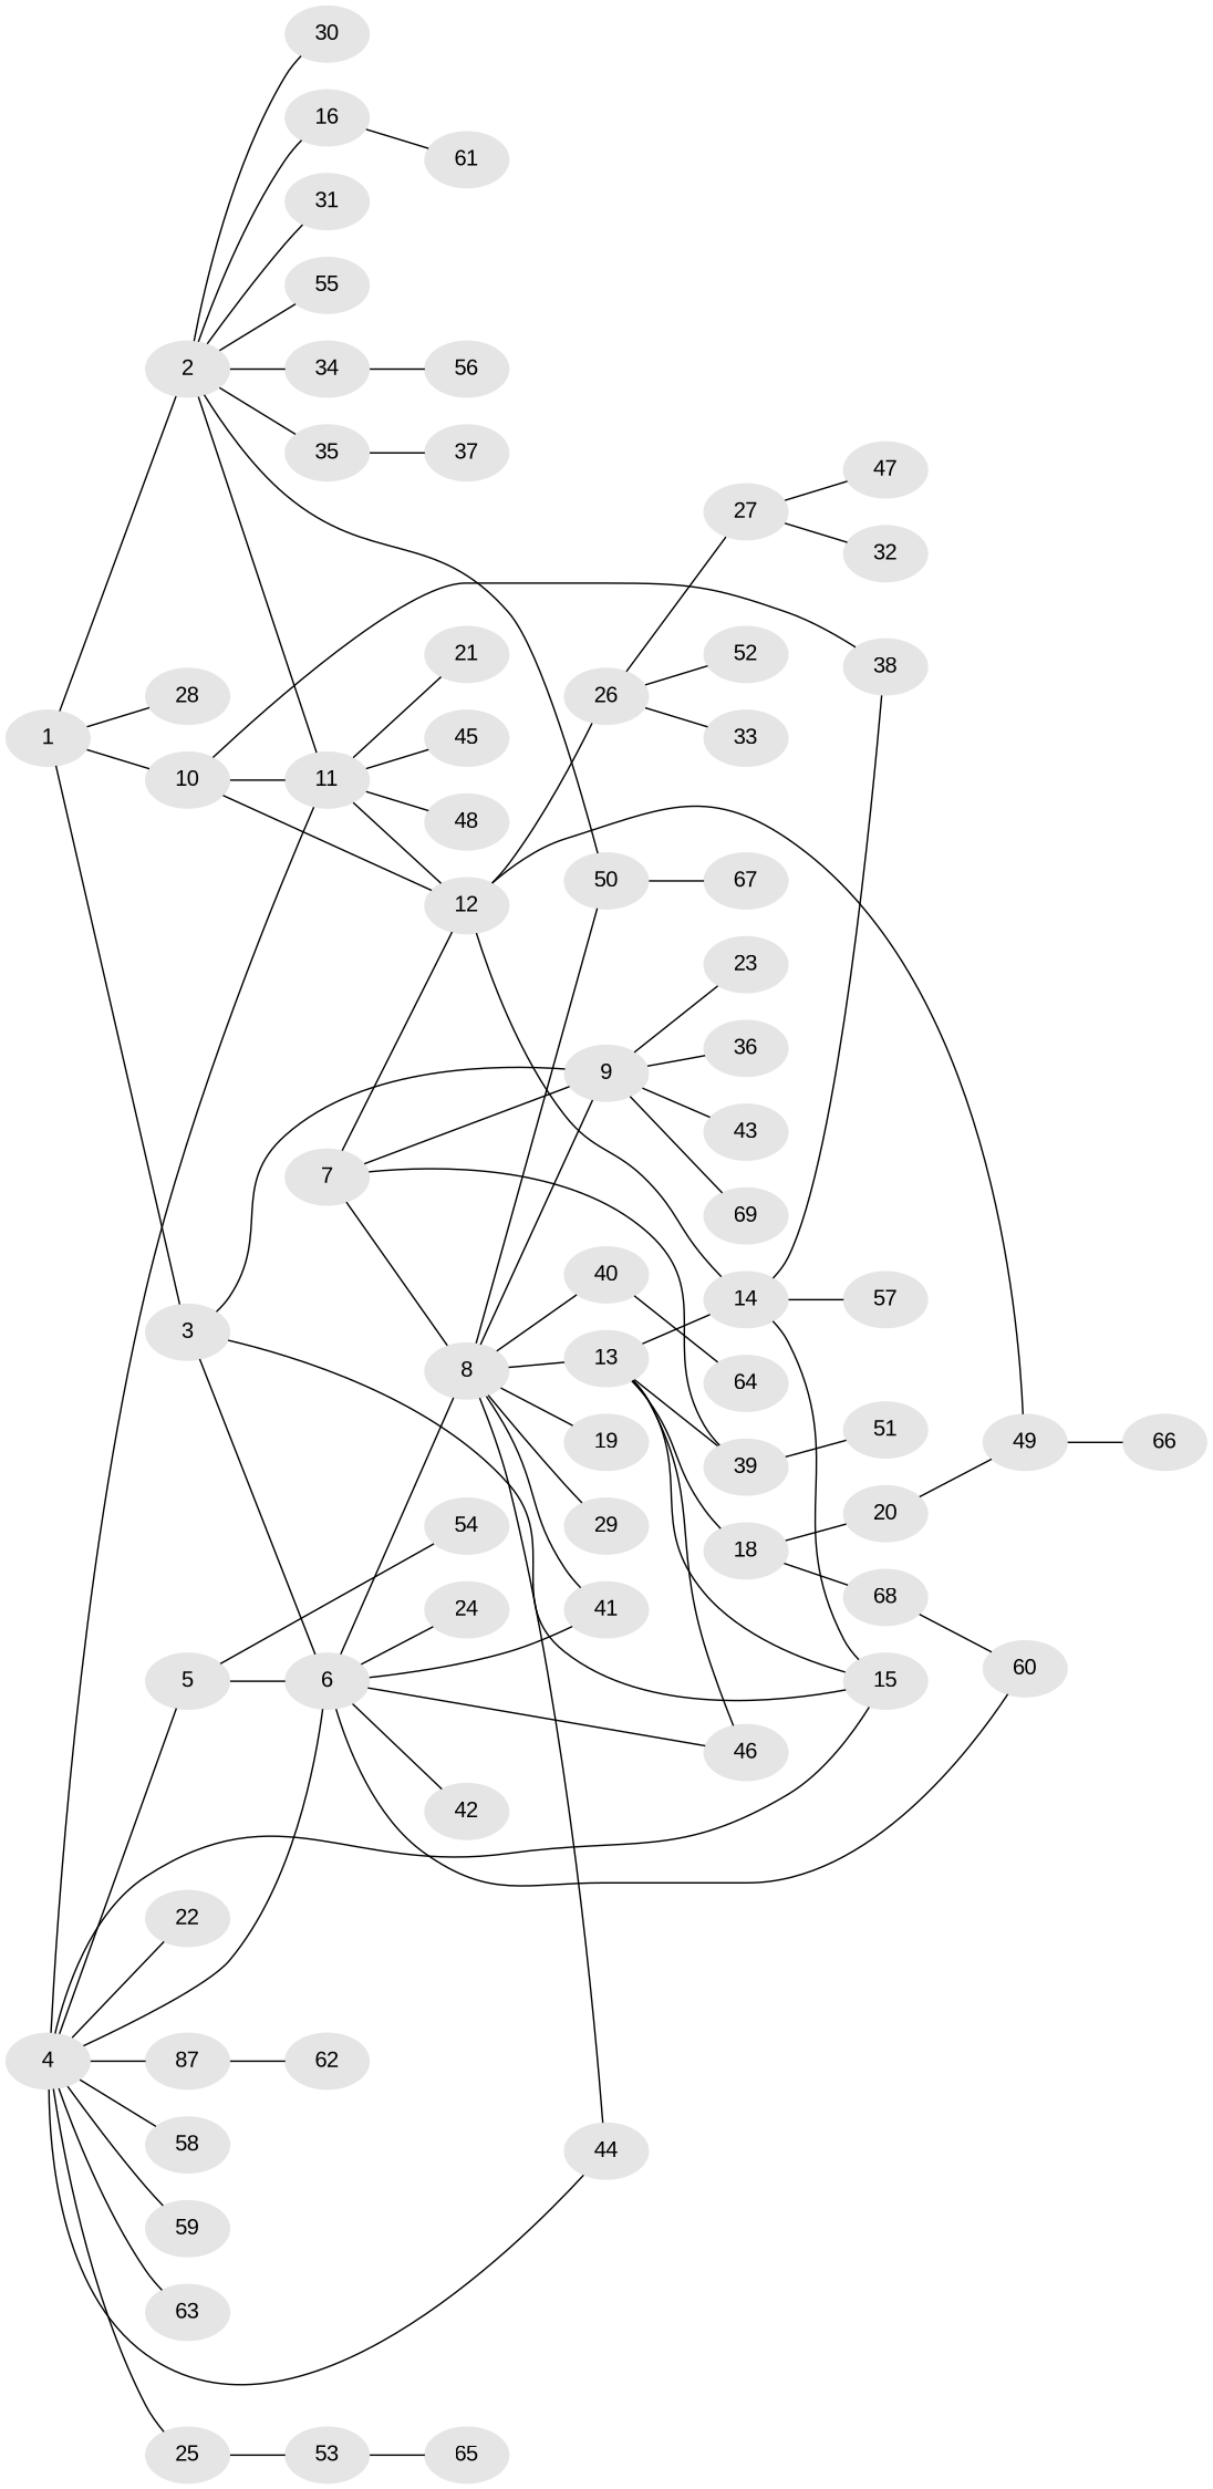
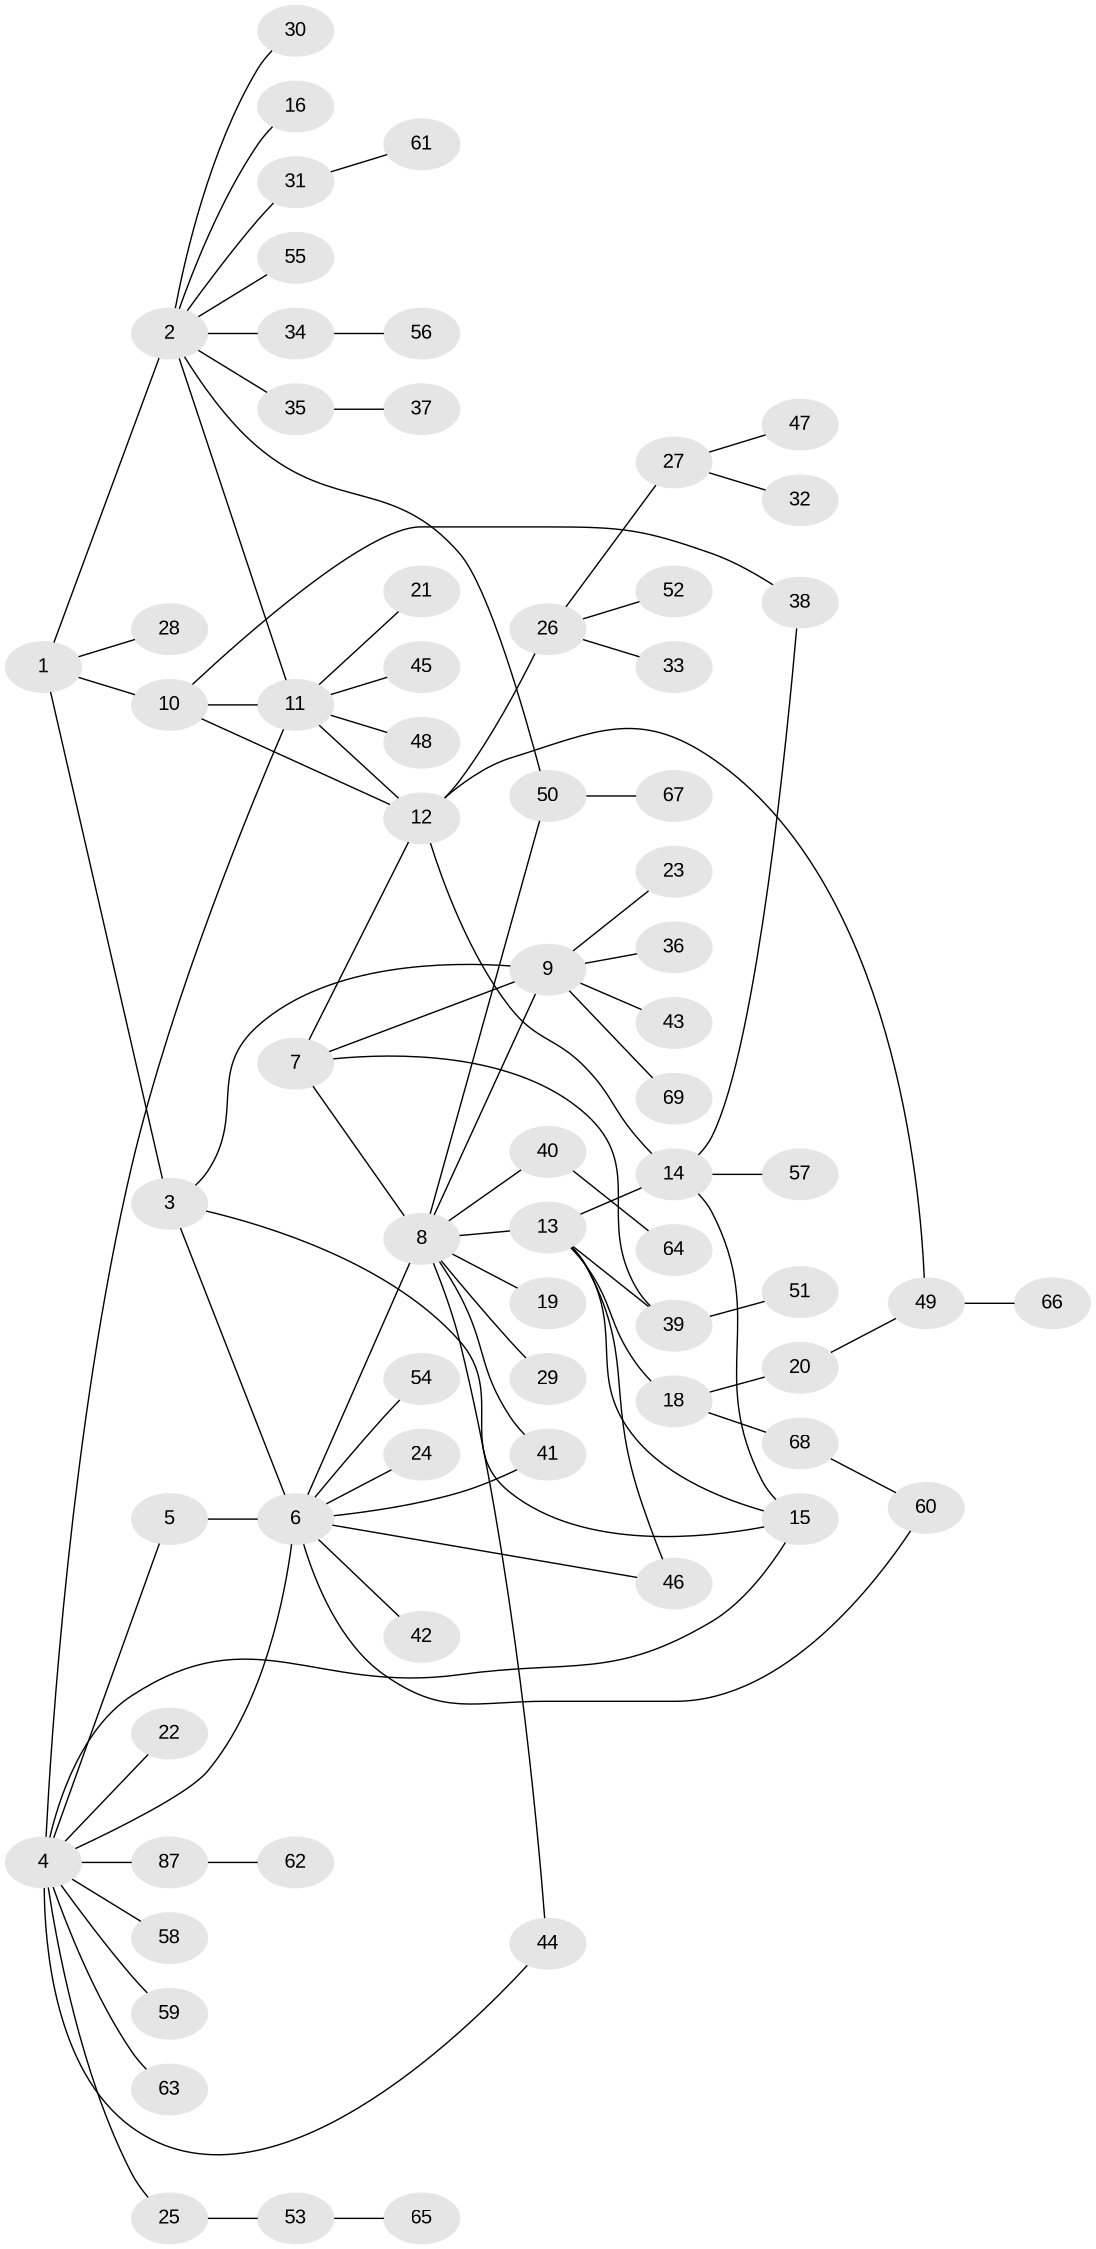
  graph {
    fontname="Liberation Sans"
    rankdir=LR
    node [color=gray90 fontname="Liberation Sans" style=filled]
    edge [fontname="Liberation Sans"]
    1
    2
    3
    10
    28
    16
    30
    31
    34
    35
    50
    55
    11
    6
    9
    15
    12
    38
    61
    56
    37
    67
    8
    24
    41
    42
    46
    60
    23
    36
    43
    69
    4
    5
    n35 [label=87]
    22
    25
    44
    58
    59
    63
    54
    21
    45
    48
    62
    53
    13
    19
    29
    40
    7
    39
    14
    26
    49
    51
    18
    64
    57
    27
    33
    52
    66
    20
    68
    65
    32
    47
    1 -- 2
    1 -- 3
    1 -- 10
    1 -- 28
    2 -- 16
    2 -- 30
    2 -- 31
    2 -- 34
    2 -- 35
    2 -- 50
    2 -- 55
    2 -- 11
    3 -- 6
    3 -- 9
    3 -- 15
    10 -- 11
    10 -- 12
    10 -- 38
-   16 -- 61
+   31 -- 61
    34 -- 56
    35 -- 37
    50 -- 67
    11 -- 12
    11 -- 21
    11 -- 45
    11 -- 48
    6 -- 8
    6 -- 24
    6 -- 41
    6 -- 42
    6 -- 46
    6 -- 60
    9 -- 23
    9 -- 36
    9 -- 43
    9 -- 69
    12 -- 14
    12 -- 26
    12 -- 49
    8 -- 50
    8 -- 9
    8 -- 41
    8 -- 44
    8 -- 13
    8 -- 19
    8 -- 29
    8 -- 40
    4 -- 11
    4 -- 6
    4 -- 15
    4 -- 5
    4 -- n35
    4 -- 22
    4 -- 25
    4 -- 44
    4 -- 58
    4 -- 59
    4 -- 63
    5 -- 6
-   5 -- 54
+   6 -- 54
    n35 -- 62
    25 -- 53
    53 -- 65
    13 -- 15
    13 -- 46
    13 -- 39
    13 -- 14
    13 -- 18
    40 -- 64
    7 -- 9
    7 -- 12
    7 -- 8
    7 -- 39
    39 -- 51
    14 -- 15
    14 -- 38
    14 -- 57
    26 -- 27
    26 -- 33
    26 -- 52
    49 -- 66
    18 -- 20
    18 -- 68
    27 -- 32
    27 -- 47
    20 -- 49
    68 -- 60
  }
